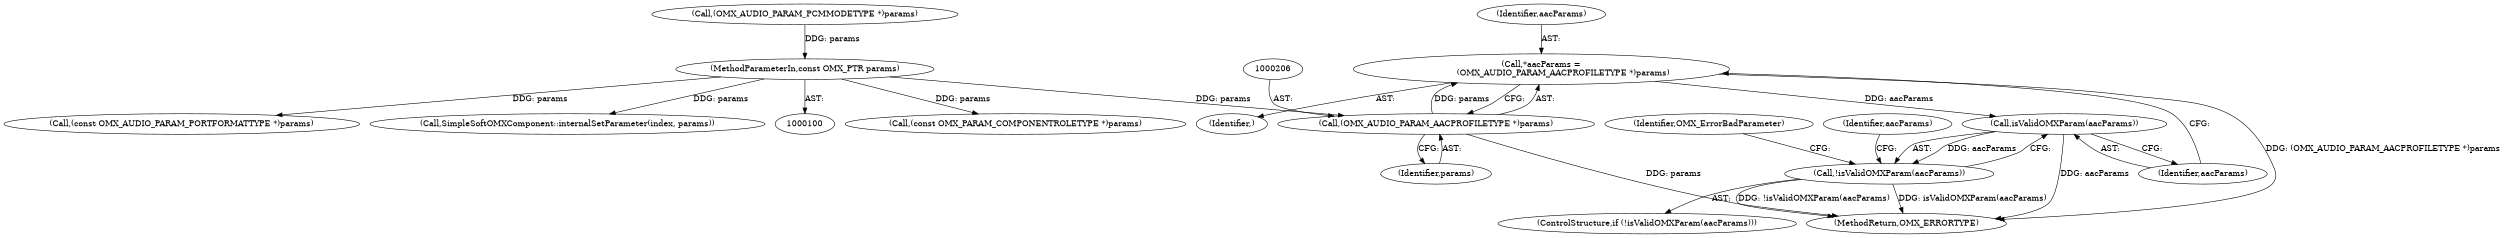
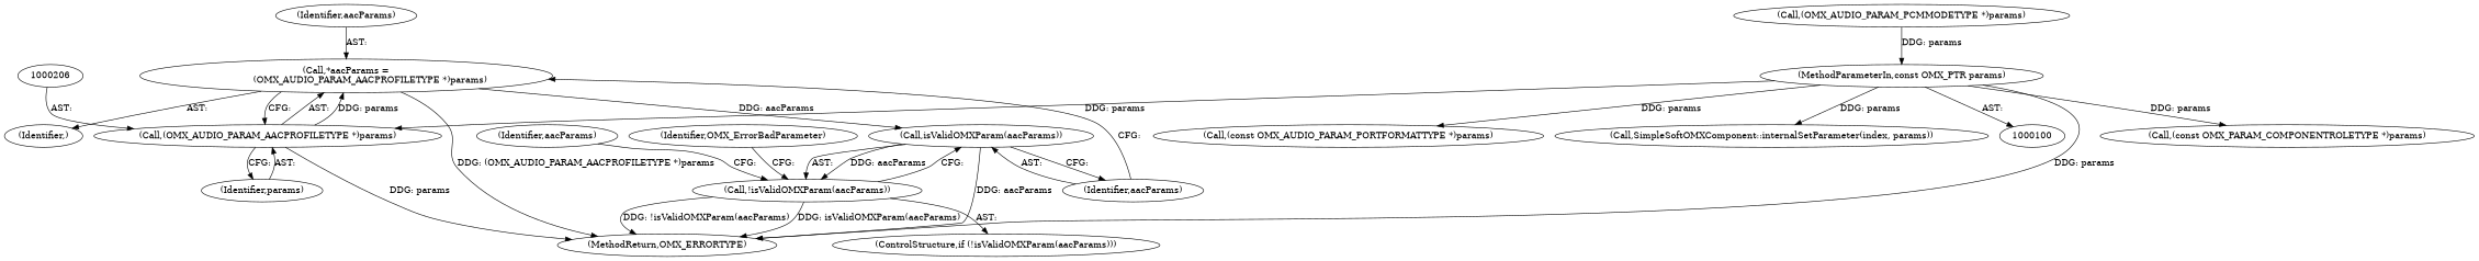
  digraph {
    n1 [label="(Call,*aacParams =\n                 (OMX_AUDIO_PARAM_AACPROFILETYPE *)params)"]
    n2 [label="(Call,(OMX_AUDIO_PARAM_AACPROFILETYPE *)params)"]
    n3 [label="(Call,isValidOMXParam(aacParams))"]
    n4 [label="(Identifier,)"]
    n5 [label="(MethodReturn,OMX_ERRORTYPE)"]
    n6 [label="(Identifier,params)"]
    n7 [label="(Call,!isValidOMXParam(aacParams))"]
    n8 [label="(Identifier,aacParams)"]
    n9 [label="(MethodParameterIn,const OMX_PTR params)"]
    n10 [label="(Call,(const OMX_PARAM_COMPONENTROLETYPE *)params)"]
    n11 [label="(Call,(const OMX_AUDIO_PARAM_PORTFORMATTYPE *)params)"]
    n12 [label="(Call,SimpleSoftOMXComponent::internalSetParameter(index, params))"]
    1000100
    n14 [label="(Call,(OMX_AUDIO_PARAM_PCMMODETYPE *)params)"]
    n15 [label="(ControlStructure,if (!isValidOMXParam(aacParams)))"]
    n16 [label="(Identifier,aacParams)"]
    n17 [label="(Identifier,aacParams)"]
    n18 [label="(Identifier,OMX_ErrorBadParameter)"]
    1000206
    n1 -> n2 [label="CFG: "]
    n1 -> n3 [label="DDG: aacParams"]
    n1 -> n4 [label="AST: "]
    n1 -> n5 [label="DDG: (OMX_AUDIO_PARAM_AACPROFILETYPE *)params"]
    n2 -> n1 [label="AST: "]
    n2 -> n1 [label="DDG: params"]
    n2 -> n5 [label="DDG: params"]
    n2 -> n6 [label="CFG: "]
    n3 -> n5 [label="DDG: aacParams"]
    n3 -> n7 [label="AST: "]
    n3 -> n7 [label="DDG: aacParams"]
    n3 -> n8 [label="CFG: "]
    n6 -> n2 [label="AST: "]
    n7 -> n3 [label="CFG: "]
    n7 -> n5 [label="DDG: !isValidOMXParam(aacParams)"]
    n7 -> n5 [label="DDG: isValidOMXParam(aacParams)"]
    n7 -> n15 [label="AST: "]
    n8 -> n1 [label="CFG: "]
    n8 -> n3 [label="AST: "]
    n9 -> n2 [label="DDG: params"]
+   n9 -> n5 [label="DDG: params"]
    n9 -> n10 [label="DDG: params"]
    n9 -> n11 [label="DDG: params"]
    n9 -> n12 [label="DDG: params"]
    n9 -> 1000100 [label="AST: "]
    n14 -> n9 [label="DDG: params"]
    n16 -> n1 [label="AST: "]
    n17 -> n7 [label="CFG: "]
    n18 -> n7 [label="CFG: "]
    1000206 -> n2 [label="AST: "]
  }
